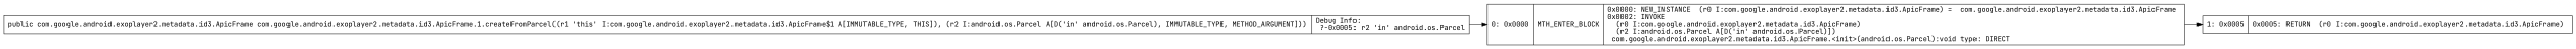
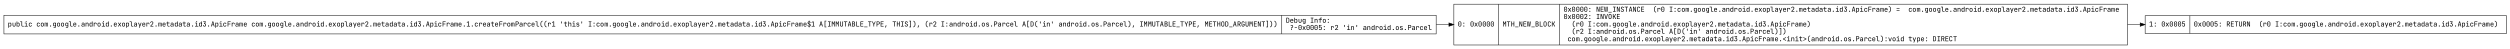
  digraph {
    rankdir=LR
    fontname="JetBrains Mono"
    node [shape=record fontname="JetBrains Mono"]
    edge [fontname="JetBrains Mono"]
-   n1 [label="{0\:\ 0x0000|MTH_ENTER_BLOCK\l|0x0000: NEW_INSTANCE  (r0 I:com.google.android.exoplayer2.metadata.id3.ApicFrame) =  com.google.android.exoplayer2.metadata.id3.ApicFrame \l0x0002: INVOKE  \l  (r0 I:com.google.android.exoplayer2.metadata.id3.ApicFrame)\l  (r2 I:android.os.Parcel A[D('in' android.os.Parcel)])\l com.google.android.exoplayer2.metadata.id3.ApicFrame.\<init\>(android.os.Parcel):void type: DIRECT \l}"]
+   n1 [label="{0\:\ 0x0000|MTH_NEW_BLOCK\l|0x0000: NEW_INSTANCE  (r0 I:com.google.android.exoplayer2.metadata.id3.ApicFrame) =  com.google.android.exoplayer2.metadata.id3.ApicFrame \l0x0002: INVOKE  \l  (r0 I:com.google.android.exoplayer2.metadata.id3.ApicFrame)\l  (r2 I:android.os.Parcel A[D('in' android.os.Parcel)])\l com.google.android.exoplayer2.metadata.id3.ApicFrame.\<init\>(android.os.Parcel):void type: DIRECT \l}"]
    n2 [label="{1\:\ 0x0005|0x0005: RETURN  (r0 I:com.google.android.exoplayer2.metadata.id3.ApicFrame) \l}"]
    n3 [label="{public com.google.android.exoplayer2.metadata.id3.ApicFrame com.google.android.exoplayer2.metadata.id3.ApicFrame.1.createFromParcel((r1 'this' I:com.google.android.exoplayer2.metadata.id3.ApicFrame$1 A[IMMUTABLE_TYPE, THIS]), (r2 I:android.os.Parcel A[D('in' android.os.Parcel), IMMUTABLE_TYPE, METHOD_ARGUMENT]))  | Debug Info:\l  ?\-0x0005: r2 'in' android.os.Parcel\l}"]
    n1 -> n2
    n3 -> n1
  }
